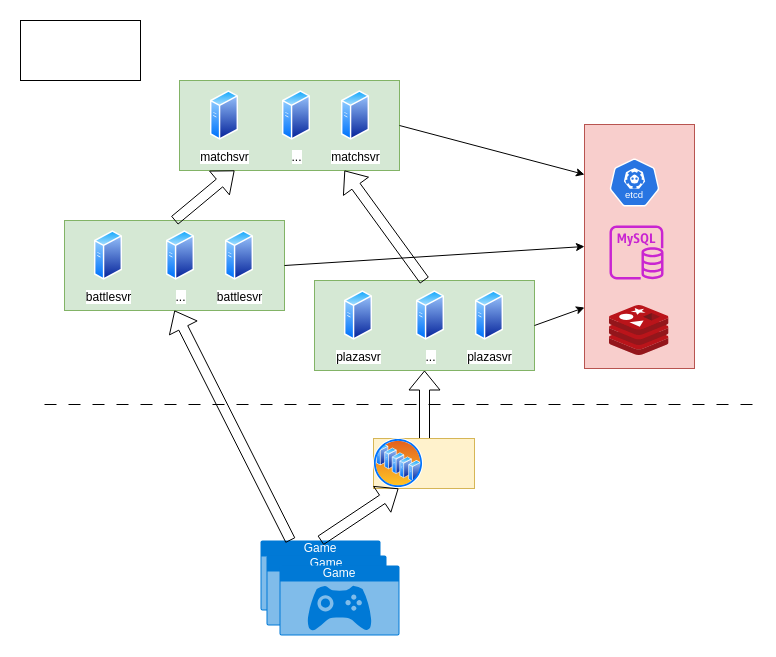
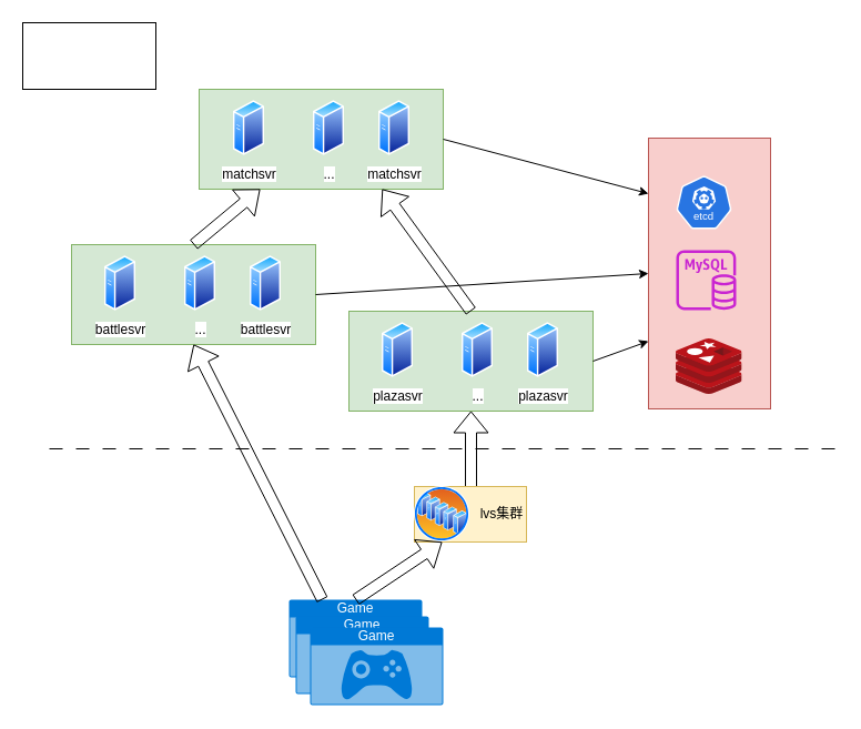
  <mxCell id="0" />
  <mxCell id="1" parent="0" />
  <mxCell id="2" value="" style="rounded=0;whiteSpace=wrap;html=1;fillColor=#d5e8d4;strokeColor=#82b366;" vertex="1" parent="1"><mxGeometry x="314" y="280" width="220" height="90" as="geometry" /></mxCell>
  <mxCell id="3" value="" style="rounded=0;whiteSpace=wrap;html=1;fillColor=#f8cecc;strokeColor=#b85450;" vertex="1" parent="1"><mxGeometry x="584" y="124" width="110" height="244" as="geometry" /></mxCell>
  <mxCell id="4" value="" style="image;sketch=0;aspect=fixed;html=1;points=[];align=center;fontSize=12;image=img/lib/mscae/Cache_Redis_Product.svg;" vertex="1" parent="1"><mxGeometry x="609" y="305" width="59.52" height="50" as="geometry" /></mxCell>
  <mxCell id="5" value="" style="sketch=0;outlineConnect=0;fontColor=#232F3E;gradientColor=none;fillColor=#C925D1;strokeColor=none;dashed=0;verticalLabelPosition=bottom;verticalAlign=top;align=center;html=1;fontSize=12;fontStyle=0;aspect=fixed;pointerEvents=1;shape=mxgraph.aws4.rds_mysql_instance;" vertex="1" parent="1"><mxGeometry x="609" y="225" width="54" height="54" as="geometry" /></mxCell>
  <mxCell id="6" value="Game" style="html=1;whiteSpace=wrap;strokeColor=none;fillColor=#0079D6;labelPosition=center;verticalLabelPosition=middle;verticalAlign=top;align=center;fontSize=12;outlineConnect=0;spacingTop=-6;fontColor=#FFFFFF;sketch=0;shape=mxgraph.sitemap.game;" vertex="1" parent="1"><mxGeometry x="260" y="540" width="120" height="70" as="geometry" /></mxCell>
  <mxCell id="7" value="&lt;div&gt;plazasvr&lt;/div&gt;" style="image;aspect=fixed;perimeter=ellipsePerimeter;html=1;align=center;shadow=0;dashed=0;spacingTop=3;image=img/lib/active_directory/generic_server.svg;" vertex="1" parent="1"><mxGeometry x="344" y="290" width="28.0" height="50" as="geometry" /></mxCell>
  <mxCell id="8" value="&lt;div&gt;...&lt;/div&gt;" style="image;aspect=fixed;perimeter=ellipsePerimeter;html=1;align=center;shadow=0;dashed=0;spacingTop=3;image=img/lib/active_directory/generic_server.svg;" vertex="1" parent="1"><mxGeometry x="416" y="290" width="28.0" height="50" as="geometry" /></mxCell>
  <mxCell id="9" value="&lt;div&gt;plazasvr&lt;/div&gt;" style="image;aspect=fixed;perimeter=ellipsePerimeter;html=1;align=center;shadow=0;dashed=0;spacingTop=3;image=img/lib/active_directory/generic_server.svg;" vertex="1" parent="1"><mxGeometry x="475" y="290" width="28.0" height="50" as="geometry" /></mxCell>
  <mxCell id="10" value="" style="rounded=0;whiteSpace=wrap;html=1;fillColor=#d5e8d4;strokeColor=#82b366;" vertex="1" parent="1"><mxGeometry x="64" y="220" width="220" height="90" as="geometry" /></mxCell>
  <mxCell id="11" value="&lt;div&gt;battlesvr&lt;/div&gt;" style="image;aspect=fixed;perimeter=ellipsePerimeter;html=1;align=center;shadow=0;dashed=0;spacingTop=3;image=img/lib/active_directory/generic_server.svg;" vertex="1" parent="1"><mxGeometry x="94" y="230" width="28.0" height="50" as="geometry" /></mxCell>
  <mxCell id="12" value="&lt;div&gt;...&lt;/div&gt;" style="image;aspect=fixed;perimeter=ellipsePerimeter;html=1;align=center;shadow=0;dashed=0;spacingTop=3;image=img/lib/active_directory/generic_server.svg;" vertex="1" parent="1"><mxGeometry x="166" y="230" width="28.0" height="50" as="geometry" /></mxCell>
  <mxCell id="13" value="&lt;div&gt;battlesvr&lt;/div&gt;" style="image;aspect=fixed;perimeter=ellipsePerimeter;html=1;align=center;shadow=0;dashed=0;spacingTop=3;image=img/lib/active_directory/generic_server.svg;" vertex="1" parent="1"><mxGeometry x="225" y="230" width="28.0" height="50" as="geometry" /></mxCell>
  <mxCell id="14" value="" style="shape=flexArrow;endArrow=classic;html=1;rounded=0;exitX=1.02;exitY=0.033;exitDx=0;exitDy=0;entryX=0.5;entryY=1;entryDx=0;entryDy=0;exitPerimeter=0;" edge="1" parent="1" source="18" target="2"><mxGeometry width="50" height="50" relative="1" as="geometry"><mxPoint x="454" y="420" as="sourcePoint" /><mxPoint x="504" y="370" as="targetPoint" /></mxGeometry></mxCell>
  <mxCell id="15" value="Game" style="html=1;whiteSpace=wrap;strokeColor=none;fillColor=#0079D6;labelPosition=center;verticalLabelPosition=middle;verticalAlign=top;align=center;fontSize=12;outlineConnect=0;spacingTop=-6;fontColor=#FFFFFF;sketch=0;shape=mxgraph.sitemap.game;" vertex="1" parent="1"><mxGeometry x="266" y="555" width="120" height="70" as="geometry" /></mxCell>
  <mxCell id="16" value="Game" style="html=1;whiteSpace=wrap;strokeColor=none;fillColor=#0079D6;labelPosition=center;verticalLabelPosition=middle;verticalAlign=top;align=center;fontSize=12;outlineConnect=0;spacingTop=-6;fontColor=#FFFFFF;sketch=0;shape=mxgraph.sitemap.game;" vertex="1" parent="1"><mxGeometry x="279" y="565" width="120" height="70" as="geometry" /></mxCell>
  <mxCell id="17" value="" style="group;fillColor=#fff2cc;strokeColor=#d6b656;" vertex="1" connectable="0" parent="1"><mxGeometry x="373" y="438" width="101" height="50" as="geometry" /></mxCell>
  <mxCell id="18" value="" style="image;aspect=fixed;perimeter=ellipsePerimeter;html=1;align=center;shadow=0;dashed=0;spacingTop=3;image=img/lib/active_directory/server_farm.svg;" vertex="1" parent="17"><mxGeometry width="50" height="50" as="geometry" /></mxCell>
+ <mxCell id="19" value="lvs集群" style="text;strokeColor=none;align=center;fillColor=none;html=1;verticalAlign=middle;whiteSpace=wrap;rounded=0;" vertex="1" parent="17"><mxGeometry x="56" y="10" width="46" height="30" as="geometry" /></mxCell>
  <mxCell id="20" value="" style="rounded=0;whiteSpace=wrap;html=1;fillColor=#d5e8d4;strokeColor=#82b366;" vertex="1" parent="1"><mxGeometry x="179" y="80" width="220" height="90" as="geometry" /></mxCell>
  <mxCell id="21" value="&lt;div&gt;matchsvr&lt;/div&gt;" style="image;aspect=fixed;perimeter=ellipsePerimeter;html=1;align=center;shadow=0;dashed=0;spacingTop=3;image=img/lib/active_directory/generic_server.svg;" vertex="1" parent="1"><mxGeometry x="210" y="90" width="28.0" height="50" as="geometry" /></mxCell>
  <mxCell id="22" value="&lt;div&gt;...&lt;/div&gt;" style="image;aspect=fixed;perimeter=ellipsePerimeter;html=1;align=center;shadow=0;dashed=0;spacingTop=3;image=img/lib/active_directory/generic_server.svg;" vertex="1" parent="1"><mxGeometry x="282" y="90" width="28.0" height="50" as="geometry" /></mxCell>
  <mxCell id="23" value="&lt;div&gt;matchsvr&lt;/div&gt;" style="image;aspect=fixed;perimeter=ellipsePerimeter;html=1;align=center;shadow=0;dashed=0;spacingTop=3;image=img/lib/active_directory/generic_server.svg;" vertex="1" parent="1"><mxGeometry x="341" y="90" width="28.0" height="50" as="geometry" /></mxCell>
  <mxCell id="24" value="" style="shape=flexArrow;endArrow=classic;html=1;rounded=0;exitX=0.5;exitY=0;exitDx=0;exitDy=0;exitPerimeter=0;entryX=0.5;entryY=1;entryDx=0;entryDy=0;" edge="1" parent="1" source="6" target="18"><mxGeometry width="50" height="50" relative="1" as="geometry"><mxPoint x="454" y="364" as="sourcePoint" /><mxPoint x="504" y="314" as="targetPoint" /></mxGeometry></mxCell>
  <mxCell id="25" value="" style="shape=flexArrow;endArrow=classic;html=1;rounded=0;exitX=0.25;exitY=0;exitDx=0;exitDy=0;exitPerimeter=0;entryX=0.5;entryY=1;entryDx=0;entryDy=0;" edge="1" parent="1" source="6" target="10"><mxGeometry width="50" height="50" relative="1" as="geometry"><mxPoint x="454" y="364" as="sourcePoint" /><mxPoint x="504" y="314" as="targetPoint" /></mxGeometry></mxCell>
  <mxCell id="26" value="" style="shape=flexArrow;endArrow=classic;html=1;rounded=0;exitX=0.5;exitY=0;exitDx=0;exitDy=0;entryX=0.75;entryY=1;entryDx=0;entryDy=0;" edge="1" parent="1" source="2" target="20"><mxGeometry width="50" height="50" relative="1" as="geometry"><mxPoint x="454" y="364" as="sourcePoint" /><mxPoint x="504" y="314" as="targetPoint" /></mxGeometry></mxCell>
  <mxCell id="27" value="" style="shape=flexArrow;endArrow=classic;html=1;rounded=0;exitX=0.5;exitY=0;exitDx=0;exitDy=0;entryX=0.25;entryY=1;entryDx=0;entryDy=0;" edge="1" parent="1" source="10" target="20"><mxGeometry width="50" height="50" relative="1" as="geometry"><mxPoint x="454" y="364" as="sourcePoint" /><mxPoint x="504" y="314" as="targetPoint" /></mxGeometry></mxCell>
  <mxCell id="28" value="" style="aspect=fixed;sketch=0;html=1;dashed=0;whitespace=wrap;verticalLabelPosition=bottom;verticalAlign=top;fillColor=#2875E2;strokeColor=#ffffff;points=[[0.005,0.63,0],[0.1,0.2,0],[0.9,0.2,0],[0.5,0,0],[0.995,0.63,0],[0.72,0.99,0],[0.5,1,0],[0.28,0.99,0]];shape=mxgraph.kubernetes.icon2;kubernetesLabel=1;prIcon=etcd" vertex="1" parent="1"><mxGeometry x="609" y="158" width="50" height="48" as="geometry" /></mxCell>
  <mxCell id="29" value="" style="endArrow=none;html=1;rounded=0;dashed=1;dashPattern=12 12;" edge="1" parent="1"><mxGeometry width="50" height="50" relative="1" as="geometry"><mxPoint x="44" y="404" as="sourcePoint" /><mxPoint x="754" y="404" as="targetPoint" /></mxGeometry></mxCell>
  <mxCell id="30" value="" style="endArrow=classic;html=1;rounded=0;exitX=1;exitY=0.5;exitDx=0;exitDy=0;entryX=0;entryY=0.205;entryDx=0;entryDy=0;entryPerimeter=0;" edge="1" parent="1" source="20" target="3"><mxGeometry width="50" height="50" relative="1" as="geometry"><mxPoint x="454" y="364" as="sourcePoint" /><mxPoint x="504" y="314" as="targetPoint" /></mxGeometry></mxCell>
  <mxCell id="31" value="" style="endArrow=classic;html=1;rounded=0;exitX=1;exitY=0.5;exitDx=0;exitDy=0;entryX=0;entryY=0.75;entryDx=0;entryDy=0;" edge="1" parent="1" source="2" target="3"><mxGeometry width="50" height="50" relative="1" as="geometry"><mxPoint x="454" y="364" as="sourcePoint" /><mxPoint x="504" y="314" as="targetPoint" /></mxGeometry></mxCell>
  <mxCell id="32" value="" style="endArrow=classic;html=1;rounded=0;exitX=1;exitY=0.5;exitDx=0;exitDy=0;entryX=0;entryY=0.5;entryDx=0;entryDy=0;" edge="1" parent="1" source="10" target="3"><mxGeometry width="50" height="50" relative="1" as="geometry"><mxPoint x="454" y="364" as="sourcePoint" /><mxPoint x="504" y="314" as="targetPoint" /></mxGeometry></mxCell>
  <mxCell id="33" value="" style="rounded=0;whiteSpace=wrap;html=1;" vertex="1" parent="1"><mxGeometry x="20" y="20" width="120" height="60" as="geometry" /></mxCell>
